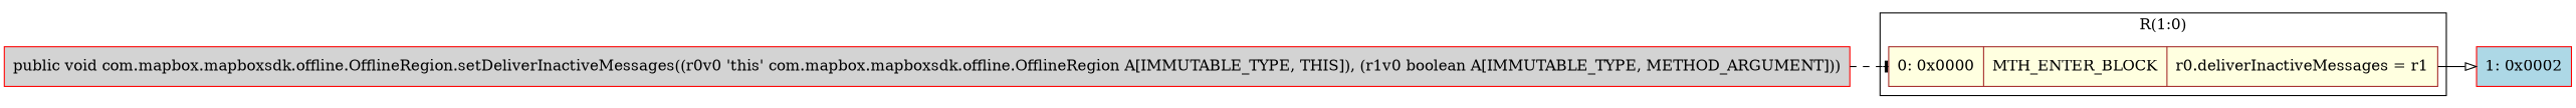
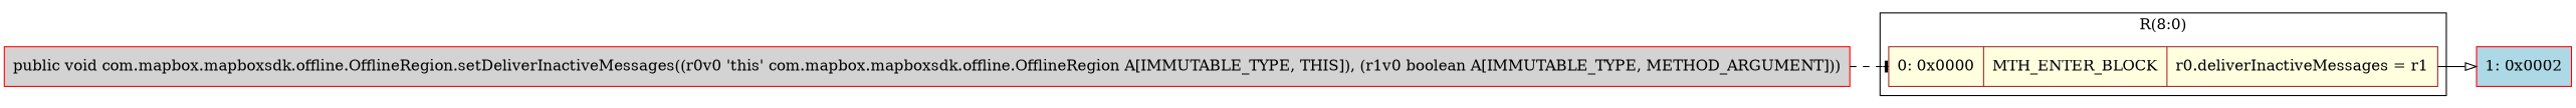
  digraph {
    rankdir=LR
    node [color=red shape=record style=filled]
    n1 [color=brown label="{0\:\ 0x0000|MTH_ENTER_BLOCK\l|r0.deliverInactiveMessages = r1\l}" fillcolor=lightyellow]
    n2 [label="{1\:\ 0x0002}" fillcolor=lightblue]
    n3 [label="{public void com.mapbox.mapboxsdk.offline.OfflineRegion.setDeliverInactiveMessages((r0v0 'this' com.mapbox.mapboxsdk.offline.OfflineRegion A[IMMUTABLE_TYPE, THIS]), (r1v0 boolean A[IMMUTABLE_TYPE, METHOD_ARGUMENT])) }" fillcolor=lightgrey]
    subgraph cluster_1 {
-     label="R(1:0)"
+     label="R(8:0)"
      n1
    }
    n1 -> n2 [style=solid arrowhead=onormal]
    n3 -> n1 [style=dashed arrowhead=tee]
  }
